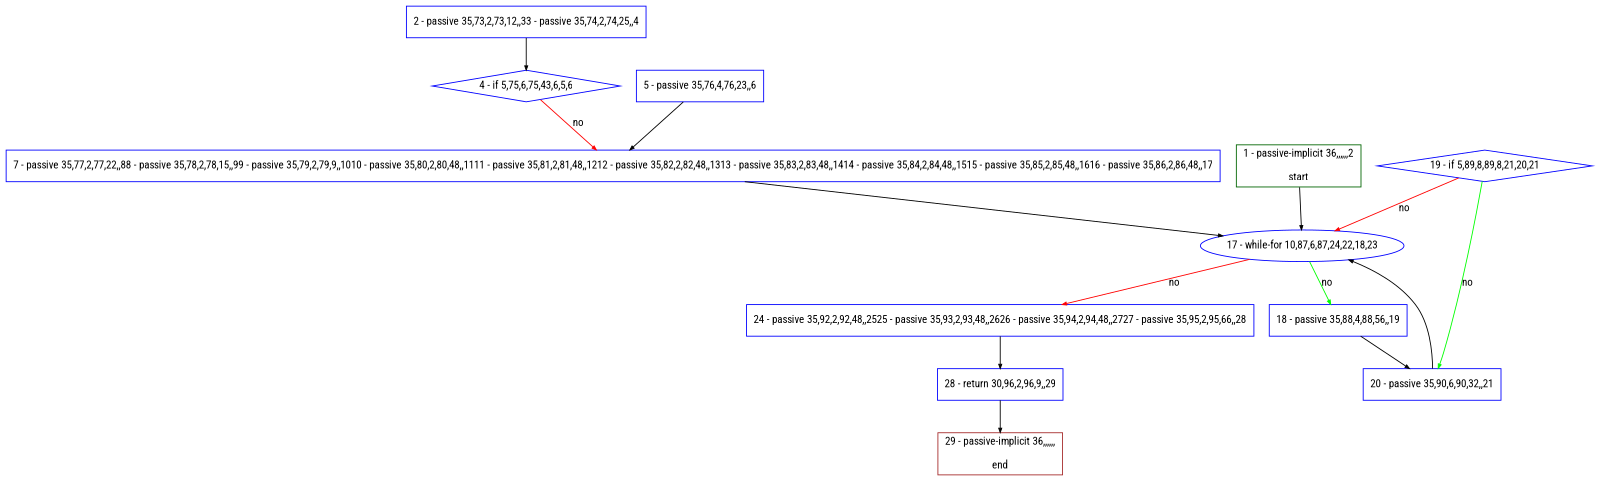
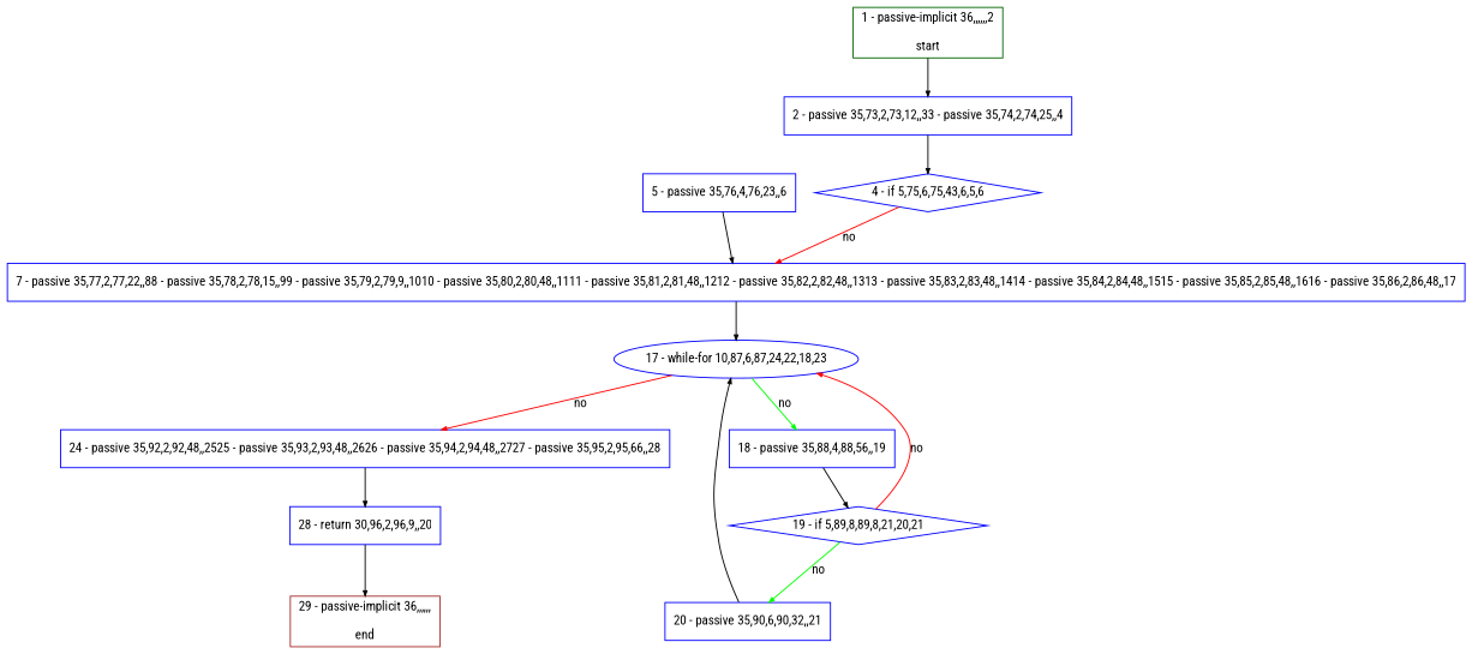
  digraph {
    bgcolor=white
    compound=true
    fillcolor="#FFFFCC"
    fontname="Roboto Condensed"
    fontsize=12
    pack=true
    packmode=clust
    style="rounded,filled"
    node [color="#0000ff" compound=true fillcolor="#ffffff" fixedsize=false fontname="Roboto Condensed" fontsize=12 node_initialized=no shape=box style=filled]
    edge [arrowhead=normal arrowsize=0.5 arrowtail=none color="#000000" compound=true dir=forward fontcolor=black fontname="Roboto Condensed" fontsize=12]
    n1 [label="2 - passive 35,73,2,73,12,,33 - passive 35,74,2,74,25,,4"]
    n2 [label="4 - if 5,75,6,75,43,6,5,6" shape=diamond]
    n3 [label="7 - passive 35,77,2,77,22,,88 - passive 35,78,2,78,15,,99 - passive 35,79,2,79,9,,1010 - passive 35,80,2,80,48,,1111 - passive 35,81,2,81,48,,1212 - passive 35,82,2,82,48,,1313 - passive 35,83,2,83,48,,1414 - passive 35,84,2,84,48,,1515 - passive 35,85,2,85,48,,1616 - passive 35,86,2,86,48,,17"]
    n4 [color="#006400" label="1 - passive-implicit 36,,,,,,2\n\nstart"]
    n5 [label="5 - passive 35,76,4,76,23,,6"]
    n6 [label="17 - while-for 10,87,6,87,24,22,18,23" shape=oval]
    n7 [label="18 - passive 35,88,4,88,56,,19"]
    n8 [label="24 - passive 35,92,2,92,48,,2525 - passive 35,93,2,93,48,,2626 - passive 35,94,2,94,48,,2727 - passive 35,95,2,95,66,,28"]
    n9 [label="19 - if 5,89,8,89,8,21,20,21" shape=diamond]
-   n10 [label="28 - return 30,96,2,96,9,,29"]
+   n10 [label="28 - return 30,96,2,96,9,,20"]
    n11 [label="20 - passive 35,90,6,90,32,,21"]
    n12 [color="#a52a2a" label="29 - passive-implicit 36,,,,,,\n\nend"]
    n1 -> n2
    n2 -> n3 [color="#ff0000" label=no]
    n3 -> n6
-   n4 -> n6
+   n4 -> n1
    n5 -> n3
    n6 -> n7 [color="#00ff00" label=no]
    n6 -> n8 [color="#ff0000" label=no]
-   n7 -> n11
+   n7 -> n9
    n8 -> n10
    n9 -> n6 [color="#ff0000" label=no]
    n9 -> n11 [color="#00ff00" label=no]
    n10 -> n12
    n11 -> n6
  }
